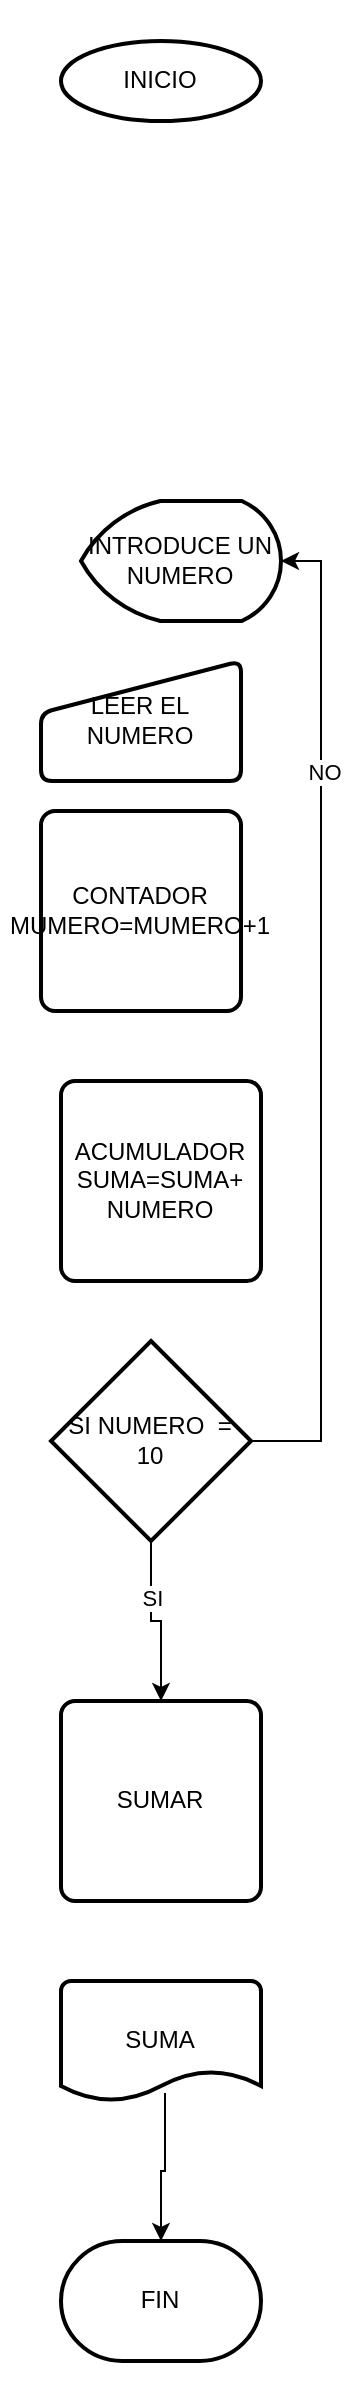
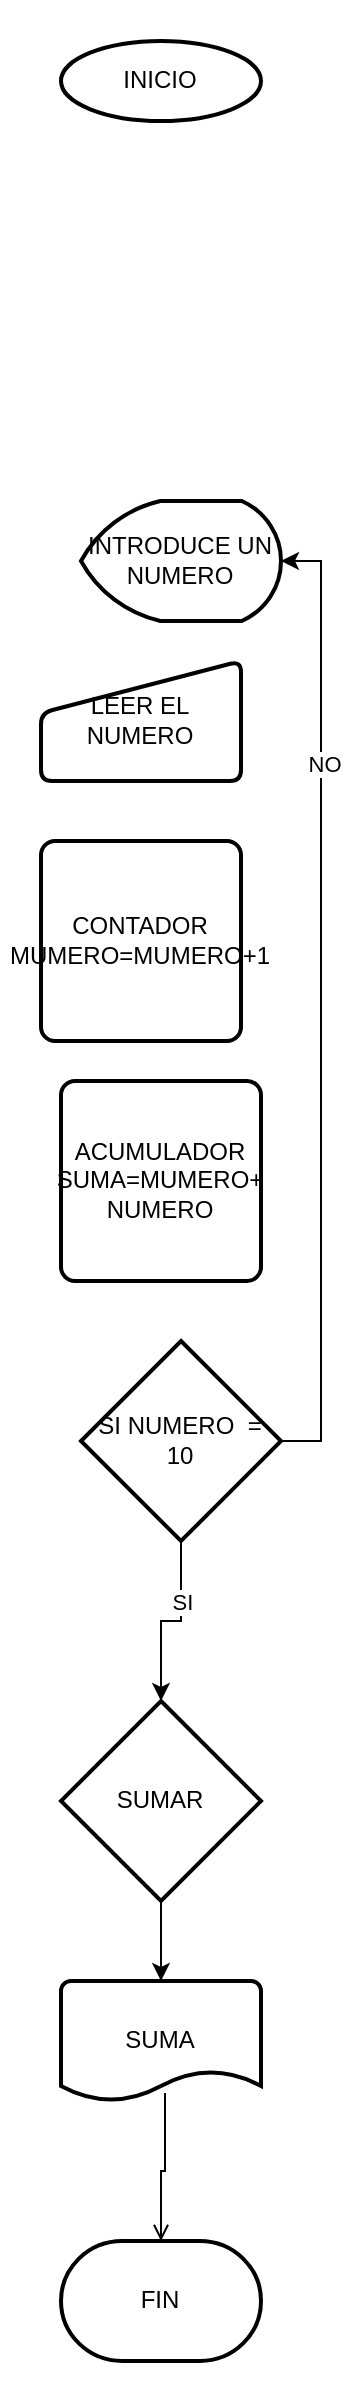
  <mxCell id="0" />
  <mxCell id="1" parent="0" />
  <mxCell id="2" value="INICIO" style="strokeWidth=2;html=1;shape=mxgraph.flowchart.start_1;whiteSpace=wrap;" parent="1" vertex="1"><mxGeometry x="30" y="20" width="100" height="40" as="geometry" /></mxCell>
  <mxCell id="3" value="INTRODUCE UN NUMERO" style="strokeWidth=2;html=1;shape=mxgraph.flowchart.display;whiteSpace=wrap;" parent="1" vertex="1"><mxGeometry x="40" y="250" width="100" height="60" as="geometry" /></mxCell>
  <mxCell id="4" value="LEER EL NUMERO" style="html=1;strokeWidth=2;shape=manualInput;whiteSpace=wrap;rounded=1;size=26;arcSize=11;" parent="1" vertex="1"><mxGeometry x="20" y="330" width="100" height="60" as="geometry" /></mxCell>
- <mxCell id="5" value="CONTADOR MUMERO=MUMERO+1" style="rounded=1;whiteSpace=wrap;html=1;absoluteArcSize=1;arcSize=14;strokeWidth=2;" parent="1" vertex="1"><mxGeometry x="20" y="405" width="100" height="100" as="geometry" /></mxCell>
- <mxCell id="6" value="ACUMULADOR&lt;br&gt;SUMA=SUMA+ NUMERO" style="rounded=1;whiteSpace=wrap;html=1;absoluteArcSize=1;arcSize=14;strokeWidth=2;" parent="1" vertex="1"><mxGeometry x="30" y="540" width="100" height="100" as="geometry" /></mxCell>
+ <mxCell id="5" value="CONTADOR MUMERO=MUMERO+1" style="rounded=1;whiteSpace=wrap;html=1;absoluteArcSize=1;arcSize=14;strokeWidth=2;" parent="1" vertex="1"><mxGeometry x="20" y="420" width="100" height="100" as="geometry" /></mxCell>
+ <mxCell id="6" value="ACUMULADOR&lt;br&gt;SUMA=MUMERO+ NUMERO" style="rounded=1;whiteSpace=wrap;html=1;absoluteArcSize=1;arcSize=14;strokeWidth=2;" parent="1" vertex="1"><mxGeometry x="30" y="540" width="100" height="100" as="geometry" /></mxCell>
  <mxCell id="7" style="edgeStyle=orthogonalEdgeStyle;rounded=0;orthogonalLoop=1;jettySize=auto;html=1;exitX=0.5;exitY=1;exitDx=0;exitDy=0;exitPerimeter=0;" parent="1" source="11" target="13" edge="1"><mxGeometry relative="1" as="geometry" /></mxCell>
  <mxCell id="8" value="SI" style="edgeLabel;html=1;align=center;verticalAlign=middle;resizable=0;points=[];" parent="7" vertex="1" connectable="0"><mxGeometry x="-0.333" relative="1" as="geometry"><mxPoint as="offset" /></mxGeometry></mxCell>
  <mxCell id="9" style="edgeStyle=orthogonalEdgeStyle;rounded=0;orthogonalLoop=1;jettySize=auto;html=1;exitX=1;exitY=0.5;exitDx=0;exitDy=0;exitPerimeter=0;entryX=1;entryY=0.5;entryDx=0;entryDy=0;entryPerimeter=0;" parent="1" source="11" target="3" edge="1"><mxGeometry relative="1" as="geometry" /></mxCell>
  <mxCell id="10" value="NO" style="edgeLabel;html=1;align=center;verticalAlign=middle;resizable=0;points=[];" parent="9" vertex="1" connectable="0"><mxGeometry x="0.496" y="-1" relative="1" as="geometry"><mxPoint as="offset" /></mxGeometry></mxCell>
- <mxCell id="11" value="SI NUMERO&amp;nbsp; = 10" style="strokeWidth=2;html=1;shape=mxgraph.flowchart.decision;whiteSpace=wrap;" parent="1" vertex="1"><mxGeometry x="25" y="670" width="100" height="100" as="geometry" /></mxCell>
- <mxCell id="13" value="SUMAR" style="rounded=1;whiteSpace=wrap;html=1;absoluteArcSize=1;arcSize=14;strokeWidth=2;" parent="1" vertex="1"><mxGeometry x="30" y="850" width="100" height="100" as="geometry" /></mxCell>
- <mxCell id="14" style="edgeStyle=orthogonalEdgeStyle;rounded=0;orthogonalLoop=1;jettySize=auto;html=1;exitX=0.52;exitY=0.933;exitDx=0;exitDy=0;exitPerimeter=0;" parent="1" source="15" target="16" edge="1"><mxGeometry relative="1" as="geometry"><mxPoint x="82" y="1110" as="targetPoint" /></mxGeometry></mxCell>
+ <mxCell id="11" value="SI NUMERO&amp;nbsp; = 10" style="strokeWidth=2;html=1;shape=mxgraph.flowchart.decision;whiteSpace=wrap;" parent="1" vertex="1"><mxGeometry x="40" y="670" width="100" height="100" as="geometry" /></mxCell>
+ <mxCell id="12" style="edgeStyle=orthogonalEdgeStyle;rounded=0;orthogonalLoop=1;jettySize=auto;html=1;exitX=0.5;exitY=1;exitDx=0;exitDy=0;entryX=0.5;entryY=0;entryDx=0;entryDy=0;entryPerimeter=0;" parent="1" source="13" target="15" edge="1"><mxGeometry relative="1" as="geometry" /></mxCell>
+ <mxCell id="13" value="SUMAR" style="rhombus;whiteSpace=wrap;html=1;absoluteArcSize=1;arcSize=14;strokeWidth=2;" parent="1" vertex="1"><mxGeometry x="30" y="850" width="100" height="100" as="geometry" /></mxCell>
+ <mxCell id="14" style="edgeStyle=orthogonalEdgeStyle;rounded=0;orthogonalLoop=1;jettySize=auto;html=1;exitX=0.52;exitY=0.933;exitDx=0;exitDy=0;exitPerimeter=0;endArrow=open;" parent="1" source="15" target="16" edge="1"><mxGeometry relative="1" as="geometry"><mxPoint x="82" y="1110" as="targetPoint" /></mxGeometry></mxCell>
  <mxCell id="15" value="SUMA" style="strokeWidth=2;html=1;shape=mxgraph.flowchart.document2;whiteSpace=wrap;size=0.25;" parent="1" vertex="1"><mxGeometry x="30" y="990" width="100" height="60" as="geometry" /></mxCell>
  <mxCell id="16" value="FIN" style="strokeWidth=2;html=1;shape=mxgraph.flowchart.terminator;whiteSpace=wrap;" parent="1" vertex="1"><mxGeometry x="30" y="1120" width="100" height="60" as="geometry" /></mxCell>
